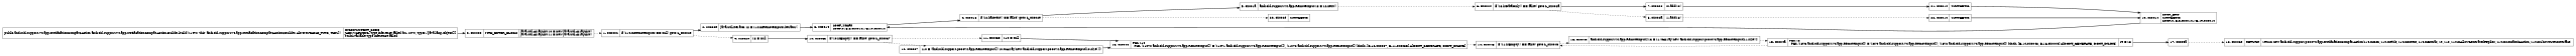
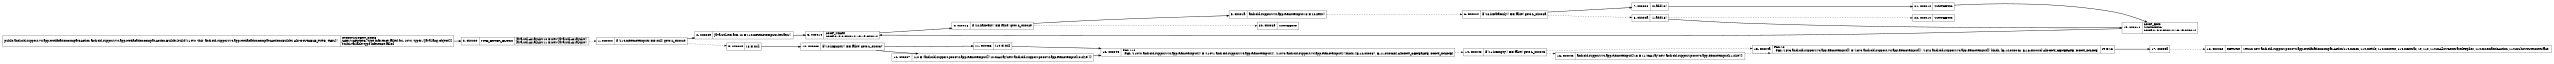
  digraph {
    rankdir=LR
    node [shape=record]
    edge [style=bold]
    n1 [label="{0\:\ 0x0000|MTH_ENTER_BLOCK\l|java.util.ArrayList r0 = new java.util.ArrayList()\ljava.util.ArrayList r1 = new java.util.ArrayList()\l}"]
    n2 [label="{1\:\ 0x000c|if (r14.mRemoteInputs == null) goto L_0x002e\l}"]
    n3 [label="{2\:\ 0x000e|java.util.Iterator r2 = r14.mRemoteInputs.iterator()\l}"]
    n4 [label="{9\:\ 0x002e|r3 = null\l}"]
    n5 [label="{3\:\ 0x0014|LOOP_START\lLOOP:0: B:3:0x0014\-\>B:19:0x0014\l}"]
    n6 [label="{10\:\ 0x0033|if (r0.isEmpty() == false) goto L_0x0037\l}"]
    n7 [label="{4\:\ 0x0018|if (r2.hasNext() == false) goto L_0x002e\l}"]
    n8 [label="{5\:\ 0x001a|android.support.v4.app.RemoteInput r3 = r2.next()\l}"]
    n9 [label="{20\:\ 0x002e|SYNTHETIC\l}"]
    n10 [label="{6\:\ 0x0024|if (r3.isDataOnly() == false) goto L_0x002a\l}"]
    n11 [label="{7\:\ 0x0026|r0.add(r8)\l}"]
    n12 [label="{8\:\ 0x002a|r1.add(r3)\l}"]
    n13 [label="{21\:\ 0x0014|SYNTHETIC\l}"]
    n14 [label="{22\:\ 0x0014|SYNTHETIC\l}"]
    n15 [label="{19\:\ 0x0014|LOOP_END\lSYNTHETIC\lLOOP:0: B:3:0x0014\-\>B:19:0x0014\l}"]
    n16 [label="{11\:\ 0x0035|r10 = null\l}"]
    n17 [label="{12\:\ 0x0037|r10 = (android.support.p000v4.app.RemoteInput[]) r0.toArray(new android.support.p000v4.app.RemoteInput[r0.size()])\l}"]
    n18 [label="{13\:\ 0x0044|PHI: r10 \l  PHI: (r10v0 android.support.v4.app.RemoteInput[]) = (r10v1 android.support.v4.app.RemoteInput[]), (r10v2 android.support.v4.app.RemoteInput[]) binds: [B:12:0x0037, B:11:0x0035] A[DONT_GENERATE, DONT_INLINE]\l}"]
    n19 [label="{14\:\ 0x0048|if (r1.isEmpty() == false) goto L_0x004c\l}"]
    n20 [label="{15\:\ 0x004a|PHI: r3 \l  PHI: (r3v3 android.support.v4.app.RemoteInput[]) = (r3v0 android.support.v4.app.RemoteInput[]), (r3v2 android.support.v4.app.RemoteInput[]) binds: [B:14:0x0048, B:16:0x004c] A[DONT_GENERATE, DONT_INLINE]\l|r9 = r3\l}"]
    n21 [label="{16\:\ 0x004c|android.support.v4.app.RemoteInput[] r3 = r1.toArray(new android.support.p000v4.app.RemoteInput[r1.size()])\l}"]
    n22 [label="{17\:\ 0x005a}"]
    n23 [label="{18\:\ 0x006e|RETURN\l|return new android.support.p000v4.app.NotificationCompat.Action(r14.mIcon, r14.mTitle, r14.mIntent, r14.mExtras, r9, r10, r14.mAllowGeneratedReplies, r14.mSemanticAction, r14.mShowsUserInterface)\l}"]
    n24 [label="{public android.support.v4.app.NotificationCompat$Action android.support.v4.app.NotificationCompat.Action.Builder.build((r14v0 'this' android.support.v4.app.NotificationCompat$Action$Builder A[IMMUTABLE_TYPE, THIS]))  | INCONSISTENT_CODE\lJADX WARNING: type inference failed for: r0v4, types: [java.lang.Object[]]\lMulti\-variable type inference failed\l}"]
    n1 -> n2 [style=dashed]
    n2 -> n3
    n2 -> n4 [style=dashed]
    n3 -> n5
    n4 -> n6
    n5 -> n7
-   n6 -> n16 [style=dashed]
-   n6 -> n17 [style=dashed]
+   n6 -> n16
+   n6 -> n17
    n7 -> n8
    n7 -> n9 [style=dashed]
    n8 -> n10 [style=dashed]
    n10 -> n11
    n10 -> n12 [style=dashed]
    n11 -> n13
    n12 -> n14 [style=dashed]
    n13 -> n15
-   n14 -> n15
+   n12 -> n15
    n15 -> n5
    n16 -> n18
    n17 -> n18
    n18 -> n19 [style=dashed]
-   n20 -> n19 [style=dashed]
+   n19 -> n20 [style=dashed]
    n19 -> n21 [style=dashed]
    n20 -> n22
    n21 -> n20 [style=dashed]
    n22 -> n23 [style=dashed]
    n24 -> n1
  }
